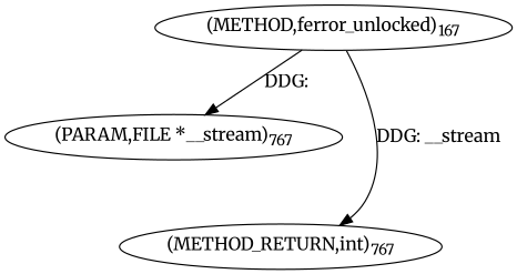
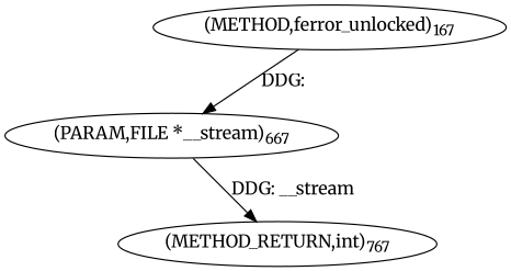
  digraph {
    fontname=Merriweather
    node [fontname=Merriweather]
    edge [fontname=Merriweather]
    n1 [label=<(METHOD,ferror_unlocked)<SUB>167</SUB>>]
-   n2 [label=<(PARAM,FILE *__stream)<SUB>767</SUB>>]
+   n2 [label=<(PARAM,FILE *__stream)<SUB>667</SUB>>]
    n3 [label=<(METHOD_RETURN,int)<SUB>767</SUB>>]
    n1 -> n2 [label="DDG: "]
-   n1 -> n3 [label="DDG: __stream"]
+   n2 -> n3 [label="DDG: __stream"]
  }
